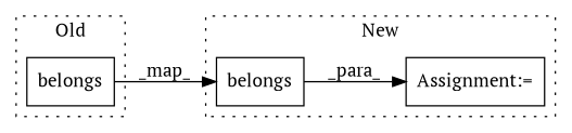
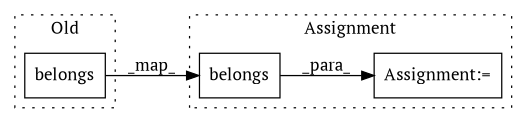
  digraph {
    rankdir=LR
    fontname="PT Serif"
    node [a=32 l="8,1" shape=box fontname="PT Serif"]
    edge [fontname="PT Serif"]
    n1 [label=belongs s="39660,39681"]
    n2 [a=7 l=2 label="Assignment:=" s=39733]
    n3 [label=belongs s="39631,39652"]
    subgraph cluster_1 {
-     label=New
+     label=Assignment
      style=dotted
      n1
      n2
    }
    subgraph cluster_2 {
      label=Old
      style=dotted
      n3
    }
    n1 -> n2 [label=_para_]
    n3 -> n1 [label=_map_]
  }
